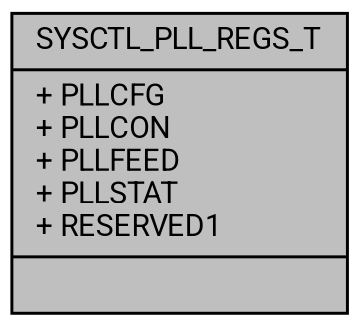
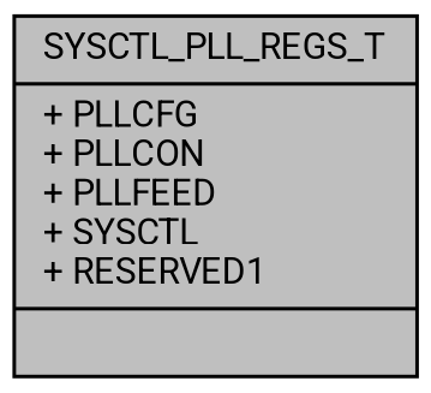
  digraph {
    fontname=Roboto
-   n1 [color=black fillcolor=grey75 fontcolor=black fontname=Roboto fontsize=10 height=0.2 label="{SYSCTL_PLL_REGS_T\n|+ PLLCFG\l+ PLLCON\l+ PLLFEED\l+ PLLSTAT\l+ RESERVED1\l|}" shape=record style=filled width=0.4]
+   n1 [color=black fillcolor=grey75 fontcolor=black fontname=Roboto fontsize=10 height=0.2 label="{SYSCTL_PLL_REGS_T\n|+ PLLCFG\l+ PLLCON\l+ PLLFEED\l+ SYSCTL\l+ RESERVED1\l|}" shape=record style=filled width=0.4]
  }
